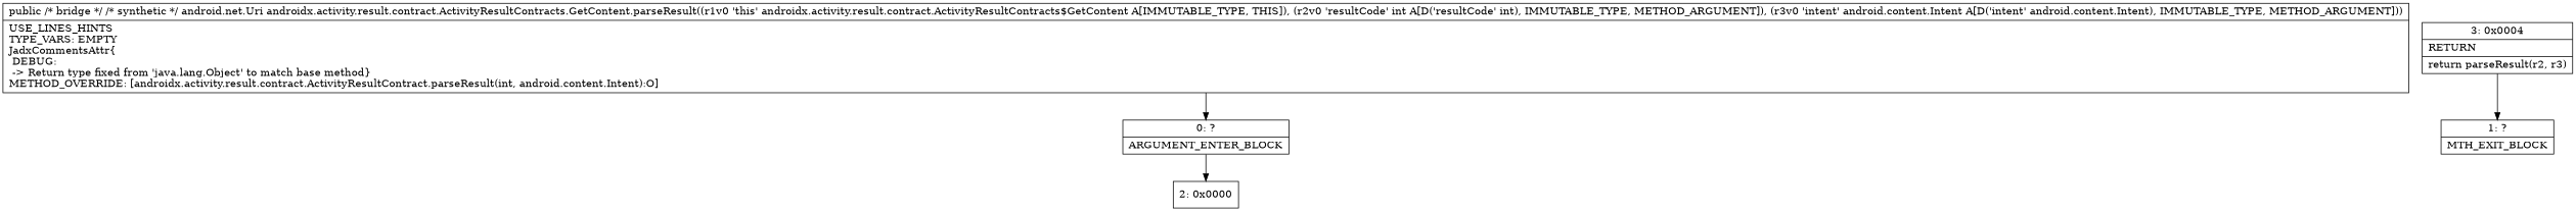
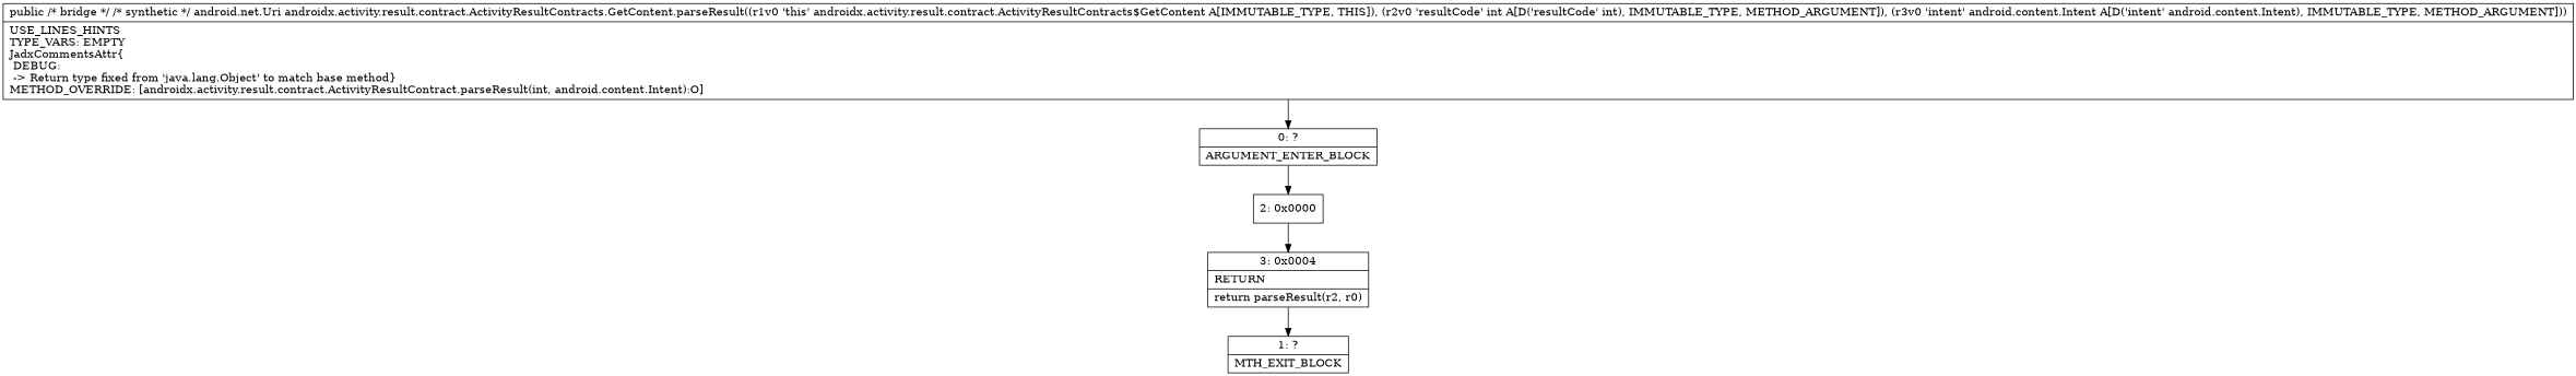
  digraph {
    node [shape=record]
    n1 [label="{0\:\ ?|ARGUMENT_ENTER_BLOCK\l}"]
    n2 [label="{2\:\ 0x0000}"]
-   n3 [label="{3\:\ 0x0004|RETURN\l|return parseResult(r2, r3)\l}"]
+   n3 [label="{3\:\ 0x0004|RETURN\l|return parseResult(r2, r0)\l}"]
    n4 [label="{1\:\ ?|MTH_EXIT_BLOCK\l}"]
    n5 [label="{public \/* bridge *\/ \/* synthetic *\/ android.net.Uri androidx.activity.result.contract.ActivityResultContracts.GetContent.parseResult((r1v0 'this' androidx.activity.result.contract.ActivityResultContracts$GetContent A[IMMUTABLE_TYPE, THIS]), (r2v0 'resultCode' int A[D('resultCode' int), IMMUTABLE_TYPE, METHOD_ARGUMENT]), (r3v0 'intent' android.content.Intent A[D('intent' android.content.Intent), IMMUTABLE_TYPE, METHOD_ARGUMENT]))  | USE_LINES_HINTS\lTYPE_VARS: EMPTY\lJadxCommentsAttr\{\l DEBUG: \l \-\> Return type fixed from 'java.lang.Object' to match base method\}\lMETHOD_OVERRIDE: [androidx.activity.result.contract.ActivityResultContract.parseResult(int, android.content.Intent):O]\l}"]
    n1 -> n2
+   n2 -> n3
    n3 -> n4
    n5 -> n1
  }
